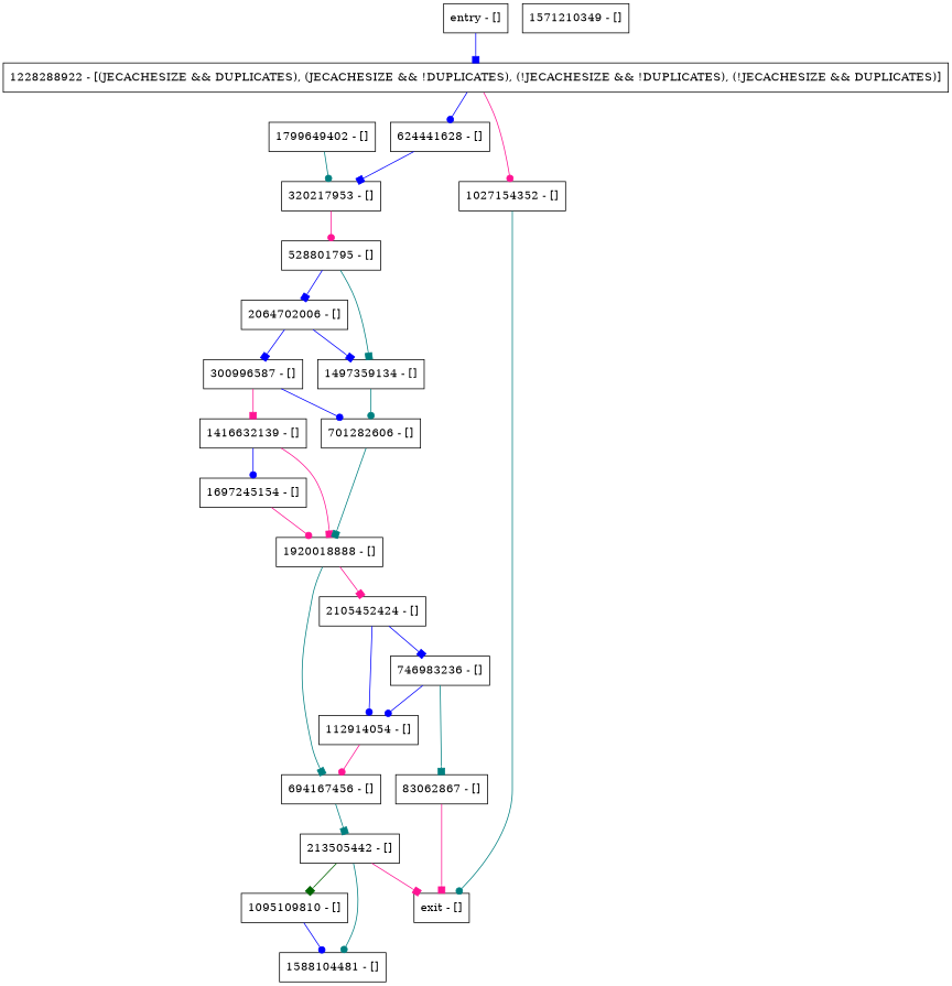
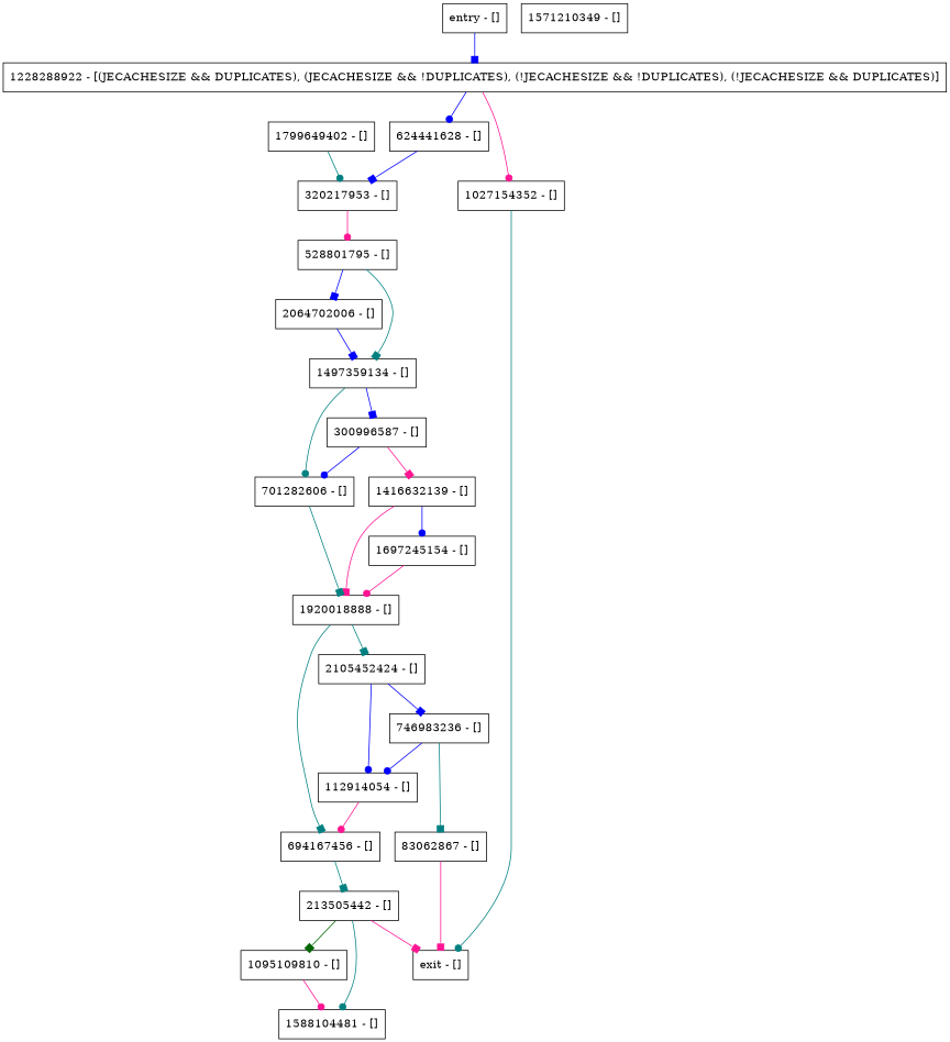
  digraph {
    node [shape=record]
    edge [arrowhead=box color=blue]
    n1 [label="1416632139 - []"]
    n2 [label="1920018888 - []"]
    n3 [label="1697245154 - []"]
    n4 [label="2105452424 - []"]
    n5 [label="694167456 - []"]
    n6 [label="746983236 - []"]
    n7 [label="112914054 - []"]
    n8 [label="213505442 - []"]
    n9 [label="1571210349 - []"]
    n10 [label="1497359134 - []"]
    n11 [label="300996587 - []"]
    n12 [label="701282606 - []"]
    n13 [label="1588104481 - []"]
    n14 [label="exit - []"]
    n15 [label="1095109810 - []"]
    n16 [label="83062867 - []"]
    n17 [label="1027154352 - []"]
    n18 [label="320217953 - []"]
    n19 [label="528801795 - []"]
    n20 [label="1799649402 - []"]
    n21 [label="2064702006 - []"]
    n22 [label="1228288922 - [(JECACHESIZE && DUPLICATES), (JECACHESIZE && !DUPLICATES), (!JECACHESIZE && !DUPLICATES), (!JECACHESIZE && DUPLICATES)]"]
    n23 [label="624441628 - []"]
    n24 [label="entry - []"]
    n1 -> n2 [color=deeppink]
    n1 -> n3 [arrowhead=dot]
-   n2 -> n4 [color=deeppink]
+   n2 -> n4 [color=teal]
    n2 -> n5 [color=teal]
    n3 -> n2 [arrowhead=dot color=deeppink]
    n4 -> n6
    n4 -> n7 [arrowhead=dot]
    n5 -> n8 [color=teal]
    n6 -> n7 [arrowhead=dot]
    n6 -> n16 [color=teal]
    n7 -> n5 [arrowhead=dot color=deeppink]
    n8 -> n13 [arrowhead=dot color=teal]
    n8 -> n14 [color=deeppink]
    n8 -> n15 [color=darkgreen]
-   n21 -> n11
+   n10 -> n11
    n10 -> n12 [arrowhead=dot color=teal]
    n11 -> n1 [color=deeppink]
    n11 -> n12 [arrowhead=dot]
    n12 -> n2 [color=teal]
-   n15 -> n13 [arrowhead=dot]
+   n15 -> n13 [arrowhead=dot color=deeppink]
    n16 -> n14 [color=deeppink]
    n17 -> n14 [arrowhead=dot color=teal]
    n18 -> n19 [arrowhead=dot color=deeppink]
    n19 -> n10 [color=teal]
    n19 -> n21
    n20 -> n18 [arrowhead=dot color=teal]
    n21 -> n10
    n22 -> n17 [arrowhead=dot color=deeppink]
    n22 -> n23 [arrowhead=dot]
    n23 -> n18
    n24 -> n22
  }
